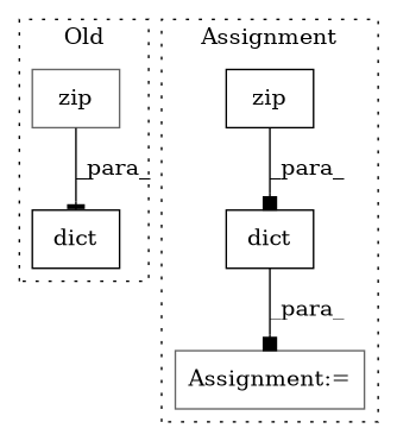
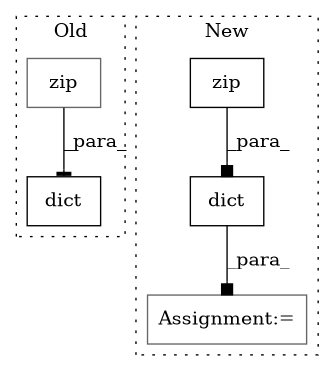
  digraph {
    node [a=32 l="4,1" shape=box color=black]
    edge [arrowhead=box]
    n1 [label=zip s="4738,4844" color=gray40]
    n2 [l="5,1" label=dict s="4625,4857"]
    n3 [l="5,1" label=dict s="1971,2036"]
    n4 [label=zip s="1976,2035"]
    n5 [a=7 l=1 label="Assignment:=" s=1970 color=gray40]
    subgraph cluster_1 {
      label=Old
      style=dotted
      n1
      n2
    }
    subgraph cluster_2 {
-     label=Assignment
+     label=New
      style=dotted
      n3
      n4
      n5
    }
    n1 -> n2 [label=_para_ arrowhead=tee]
    n3 -> n5 [label=_para_]
    n4 -> n3 [label=_para_]
  }
